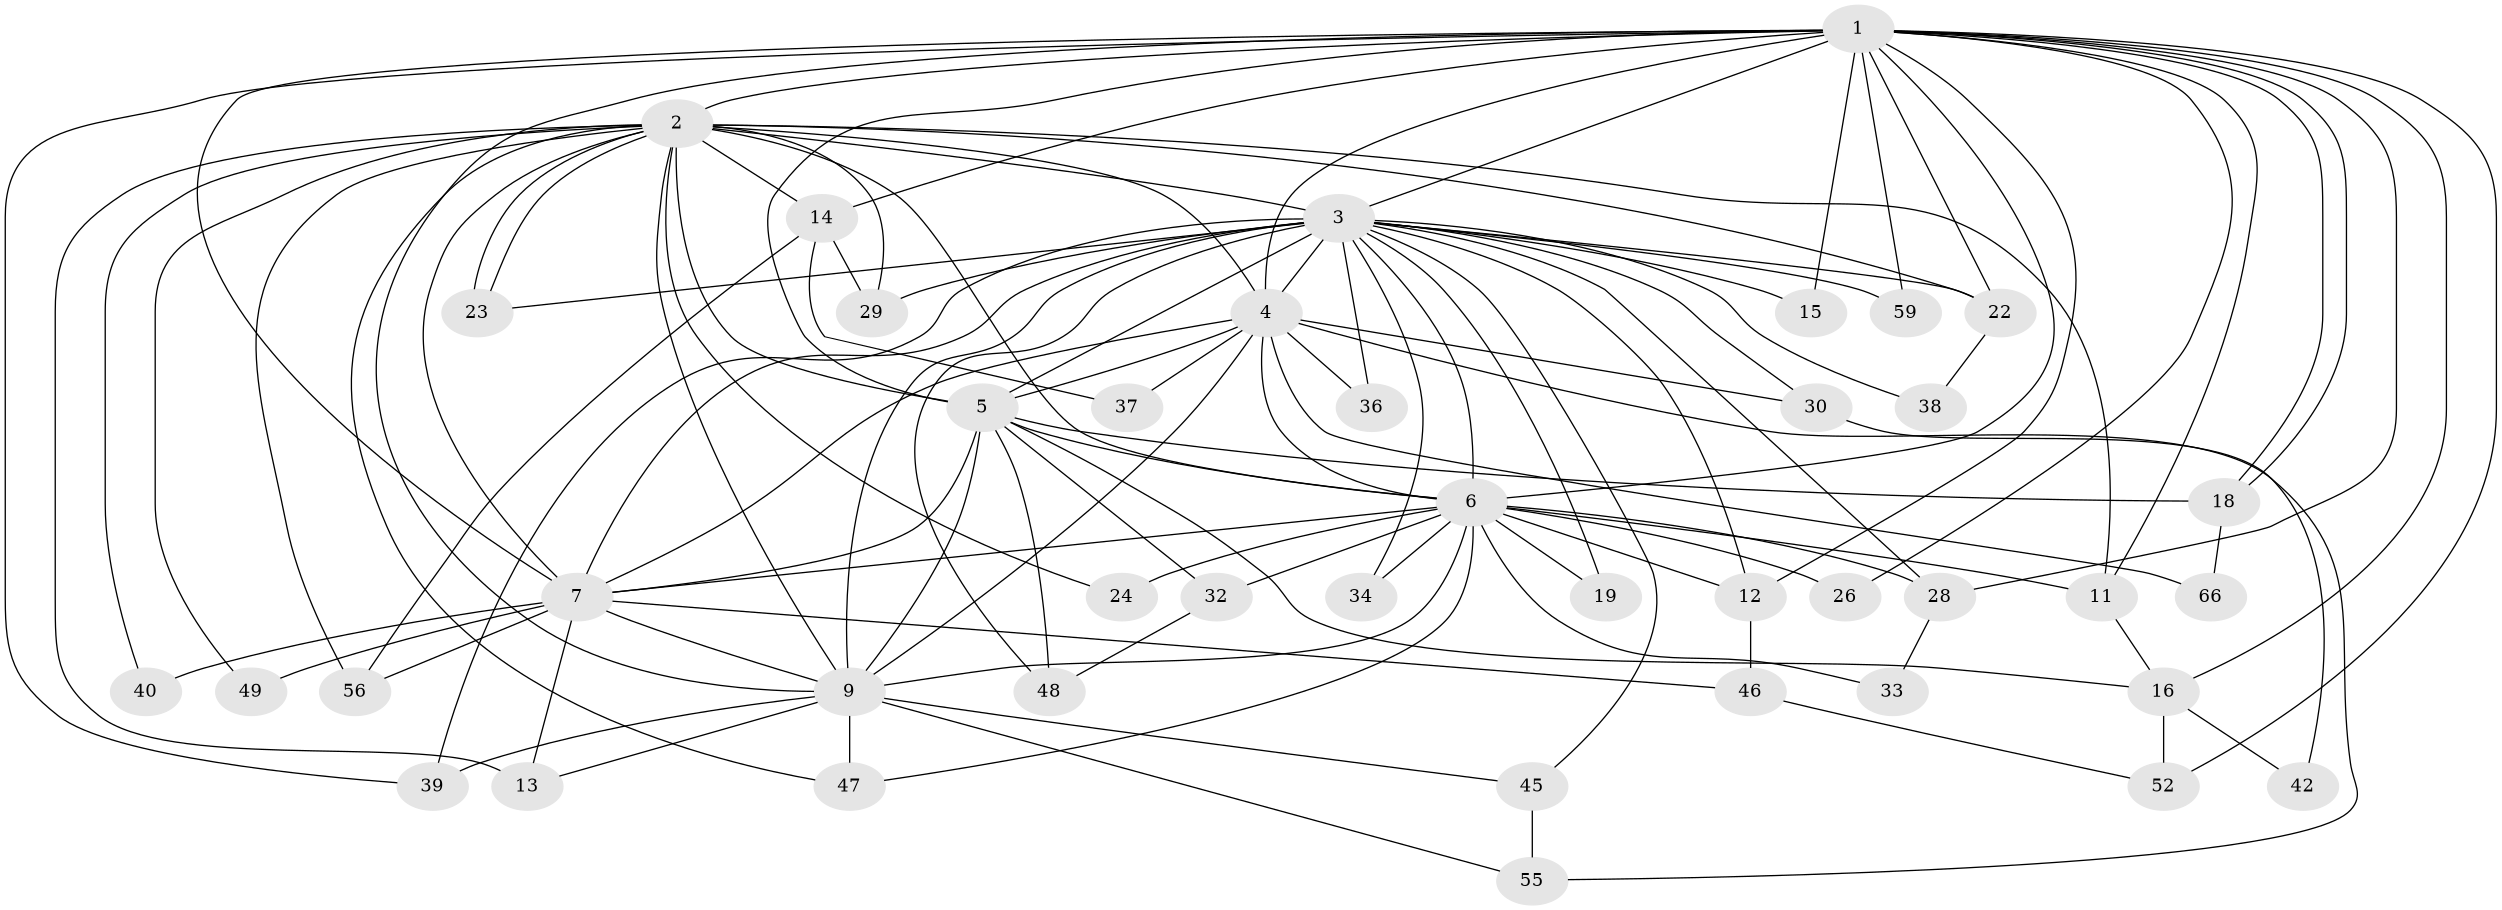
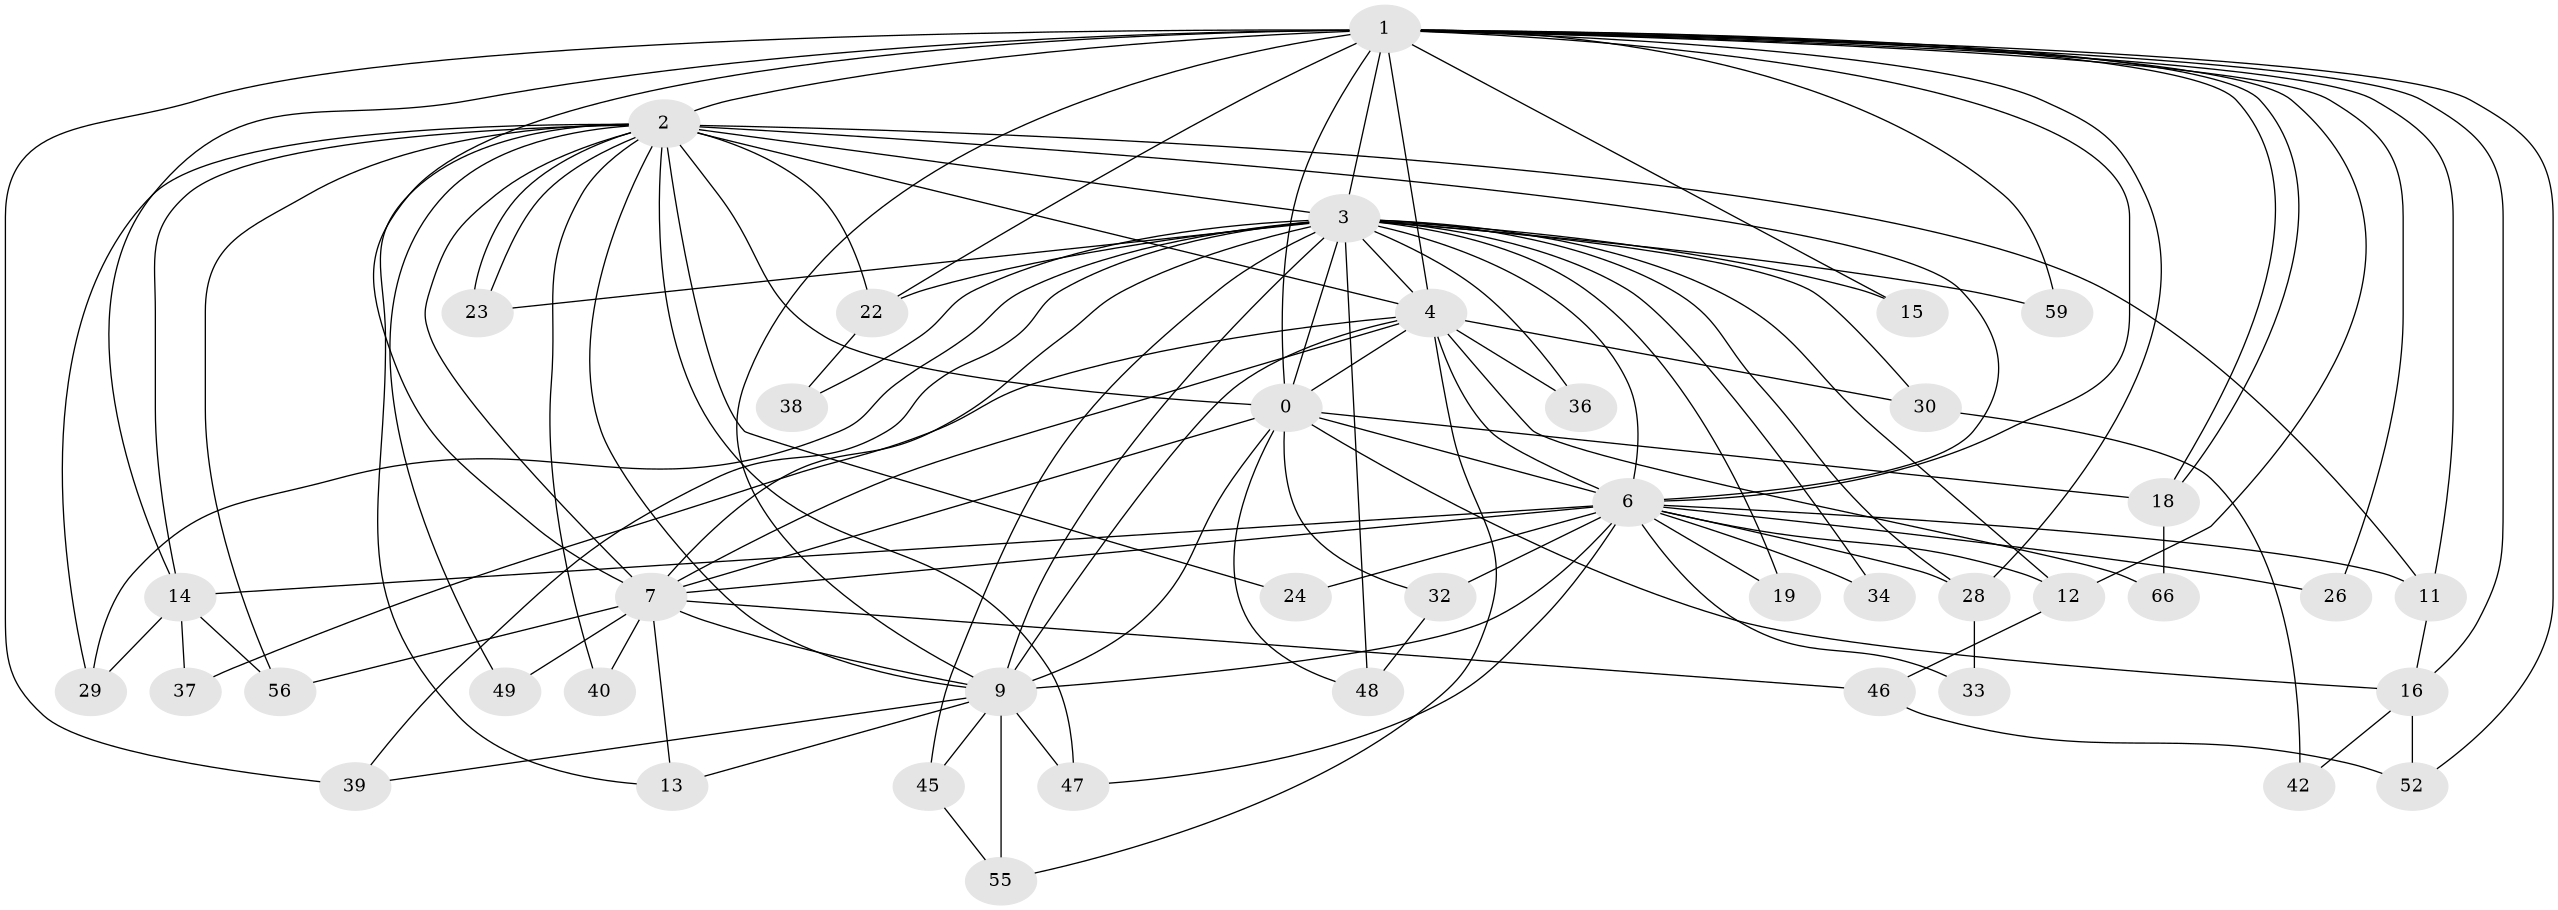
  graph {
    node [color=gray90 style=filled]
    1 [super="+53"]
    2 [super="+44"]
    3 [super="+10"]
    4 [super="+58"]
-   5 [super="+8"]
+   5 [super="+8" label=0]
    6 [super="+17"]
    7 [super="+27"]
    9 [super="+62"]
    11 [super="+25"]
    12 [super="+65"]
    14 [super="+35"]
    15
    16 [super="+41"]
    18 [super="+61"]
    22 [super="+51"]
    26
    28 [super="+50"]
    39 [super="+69"]
    52 [super="+64"]
    59
    13 [super="+57"]
    23 [super="+63"]
    24
    29 [super="+31"]
    40
    47 [super="+60"]
    49
    56 [super="+68"]
    19 [super="+21"]
    30
    34
    36
    38
    45 [super="+67"]
    48
    37
    55
    66
    32 [super="+54"]
    33
    46
    42
    1 -- 2
    1 -- 3 [weight=2]
    1 -- 4
    1 -- 5 [weight=2]
    1 -- 6
    1 -- 7 [weight=2]
    1 -- 9
    1 -- 11
    1 -- 12
    1 -- 14
    1 -- 15
    1 -- 16
    1 -- 18
    1 -- 18
    1 -- 22 [weight=2]
    1 -- 26
    1 -- 28
    1 -- 39
    1 -- 52
    1 -- 59
    2 -- 3 [weight=2]
    2 -- 4
    2 -- 5 [weight=2]
    2 -- 6
    2 -- 7
    2 -- 9
    2 -- 11 [weight=2]
    2 -- 14
    2 -- 22
    2 -- 13
    2 -- 23
    2 -- 23
    2 -- 24
    2 -- 29
    2 -- 40
    2 -- 47
    2 -- 49
    2 -- 56
    3 -- 4 [weight=2]
    3 -- 5 [weight=4]
    3 -- 6 [weight=2]
    3 -- 7 [weight=2]
    3 -- 9 [weight=2]
    3 -- 12
    3 -- 15
    3 -- 22
    3 -- 28
    3 -- 39
    3 -- 59
    3 -- 23
    3 -- 29
    3 -- 19 [weight=2]
    3 -- 30
    3 -- 34
    3 -- 36
    3 -- 38
    3 -- 45
    3 -- 48
    4 -- 5 [weight=2]
    4 -- 6 [weight=2]
    4 -- 7
    4 -- 9
    4 -- 30
    4 -- 36
    4 -- 37
    4 -- 55
    4 -- 66
    5 -- 6 [weight=2]
    5 -- 7 [weight=2]
    5 -- 9 [weight=3]
    5 -- 16
    5 -- 18
    5 -- 48
    5 -- 32
    6 -- 7 [weight=2]
    6 -- 9
    6 -- 11
    6 -- 12
+   6 -- 14
    6 -- 26
    6 -- 28
    6 -- 24
    6 -- 47
    6 -- 19
    6 -- 34
    6 -- 32
    6 -- 33
    7 -- 9
    7 -- 13
    7 -- 40
    7 -- 49
    7 -- 56
    7 -- 46
    9 -- 39
    9 -- 13
    9 -- 47
    9 -- 45
    9 -- 55
    11 -- 16
    12 -- 46
    14 -- 29
    14 -- 56
    14 -- 37
    16 -- 52
    16 -- 42
    18 -- 66
    22 -- 38
    28 -- 33
    30 -- 42
    45 -- 55
    32 -- 48
    46 -- 52
  }
